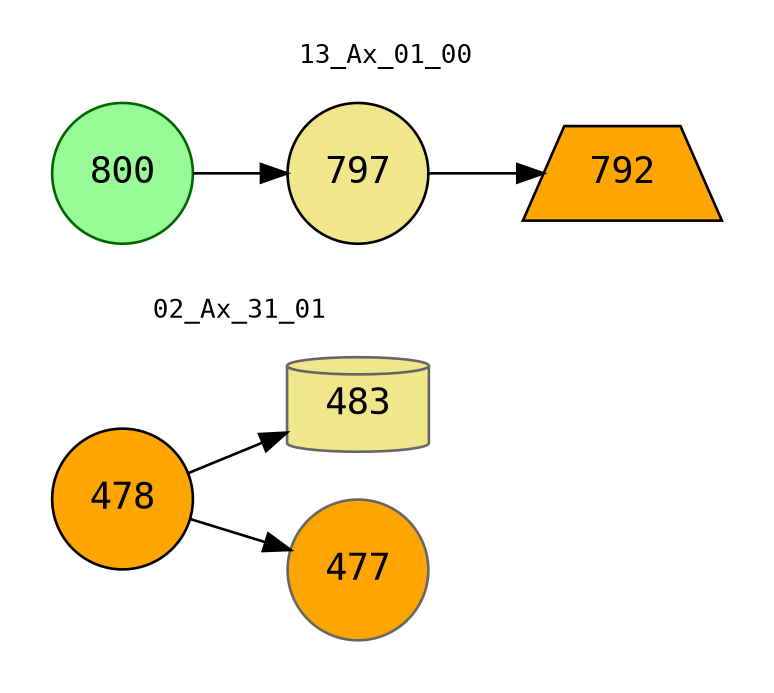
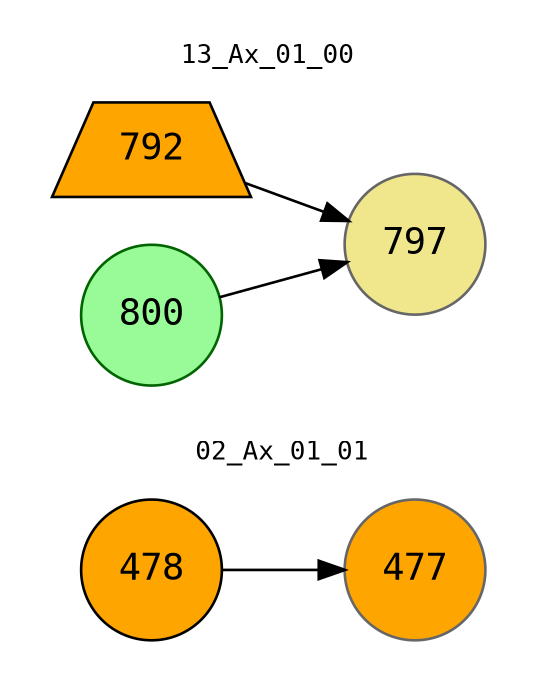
  digraph {
    fontname="DejaVu Sans Mono"
    rankdir=LR
    node [color=gray40 fillcolor=orange fontname="DejaVu Sans Mono" shape=circle style=filled]
    edge [color=black fontname="DejaVu Sans Mono"]
    n1 [color=black label=478]
    n2 [label=477]
-   n3 [fillcolor=khaki label=483 shape=cylinder]
-   n4 [color=black fillcolor=khaki label=797]
+   n4 [fillcolor=khaki label=797]
    n5 [color=black label=792 shape=trapezium]
    n6 [color=darkgreen fillcolor=palegreen label=800]
    subgraph cluster_1 {
      color=white
      fontsize=10
-     label="02_Ax_31_01"
+     label="02_Ax_01_01"
      n1
      n2
-     n3
    }
    subgraph cluster_2 {
      color=white
      fontsize=10
      label="13_Ax_01_00"
      n4
      n5
      n6
    }
    n1 -> n2
-   n1 -> n3
-   n4 -> n5
+   n5 -> n4
    n6 -> n4
  }
